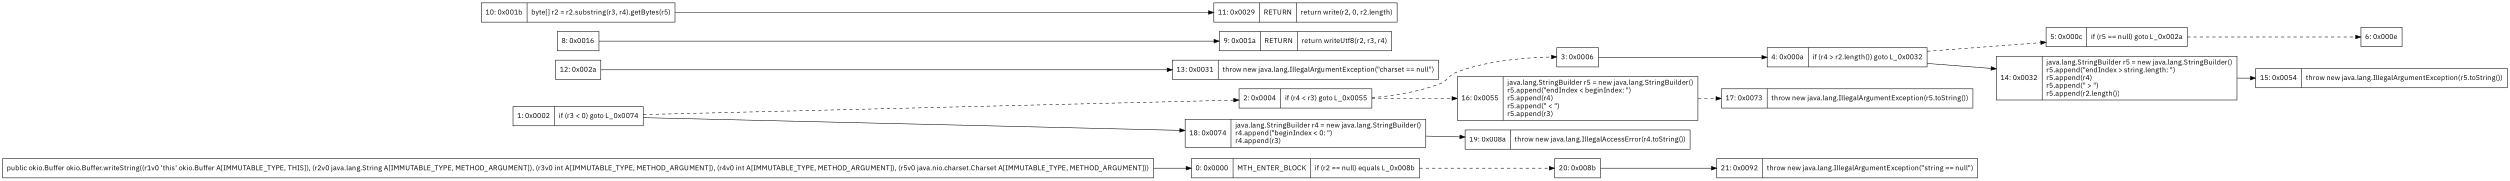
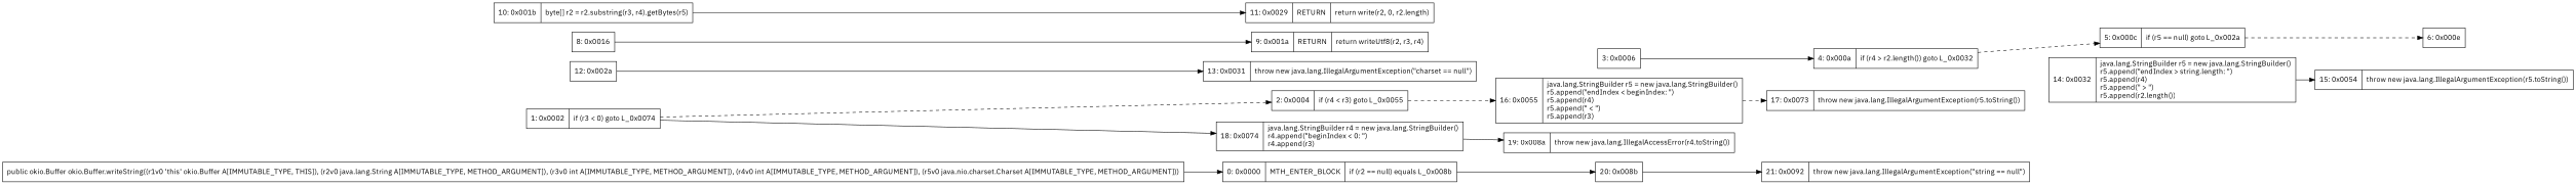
  digraph {
    fontname="IBM Plex Sans"
    rankdir=LR
    node [fontname="IBM Plex Sans" shape=record]
    edge [fontname="IBM Plex Sans"]
    n1 [label="{0\:\ 0x0000|MTH_ENTER_BLOCK\l|if (r2 == null) equals L_0x008b\l}"]
    n2 [label="{20\:\ 0x008b}"]
    n3 [label="{1\:\ 0x0002|if (r3 \< 0) goto L_0x0074\l}"]
    n4 [label="{2\:\ 0x0004|if (r4 \< r3) goto L_0x0055\l}"]
    n5 [label="{18\:\ 0x0074|java.lang.StringBuilder r4 = new java.lang.StringBuilder()\lr4.append(\"beginIndex \< 0: \")\lr4.append(r3)\l}"]
    n6 [label="{21\:\ 0x0092|throw new java.lang.IllegalArgumentException(\"string == null\")\l}"]
    n7 [label="{3\:\ 0x0006}"]
    n8 [label="{16\:\ 0x0055|java.lang.StringBuilder r5 = new java.lang.StringBuilder()\lr5.append(\"endIndex \< beginIndex: \")\lr5.append(r4)\lr5.append(\" \< \")\lr5.append(r3)\l}"]
    n9 [label="{19\:\ 0x008a|throw new java.lang.IllegalAccessError(r4.toString())\l}"]
    n10 [label="{4\:\ 0x000a|if (r4 \> r2.length()) goto L_0x0032\l}"]
    n11 [label="{17\:\ 0x0073|throw new java.lang.IllegalArgumentException(r5.toString())\l}"]
    n12 [label="{5\:\ 0x000c|if (r5 == null) goto L_0x002a\l}"]
    n13 [label="{14\:\ 0x0032|java.lang.StringBuilder r5 = new java.lang.StringBuilder()\lr5.append(\"endIndex \> string.length: \")\lr5.append(r4)\lr5.append(\" \> \")\lr5.append(r2.length())\l}"]
    n14 [label="{6\:\ 0x000e}"]
    n15 [label="{15\:\ 0x0054|throw new java.lang.IllegalArgumentException(r5.toString())\l}"]
    n16 [label="{12\:\ 0x002a}"]
    n17 [label="{13\:\ 0x0031|throw new java.lang.IllegalArgumentException(\"charset == null\")\l}"]
    n18 [label="{8\:\ 0x0016}"]
    n19 [label="{9\:\ 0x001a|RETURN\l|return writeUtf8(r2, r3, r4)\l}"]
    n20 [label="{10\:\ 0x001b|byte[] r2 = r2.substring(r3, r4).getBytes(r5)\l}"]
    n21 [label="{11\:\ 0x0029|RETURN\l|return write(r2, 0, r2.length)\l}"]
    n22 [label="{public okio.Buffer okio.Buffer.writeString((r1v0 'this' okio.Buffer A[IMMUTABLE_TYPE, THIS]), (r2v0 java.lang.String A[IMMUTABLE_TYPE, METHOD_ARGUMENT]), (r3v0 int A[IMMUTABLE_TYPE, METHOD_ARGUMENT]), (r4v0 int A[IMMUTABLE_TYPE, METHOD_ARGUMENT]), (r5v0 java.nio.charset.Charset A[IMMUTABLE_TYPE, METHOD_ARGUMENT])) }"]
-   n1 -> n2 [style=dashed]
+   n1 -> n2
    n2 -> n6
    n3 -> n4 [style=dashed]
    n3 -> n5
-   n4 -> n7 [style=dashed]
    n4 -> n8 [style=dashed]
    n5 -> n9
    n7 -> n10
    n8 -> n11 [style=dashed]
    n10 -> n12 [style=dashed]
-   n10 -> n13
    n12 -> n14 [style=dashed]
    n13 -> n15
    n16 -> n17
    n18 -> n19
    n20 -> n21
    n22 -> n1
  }
